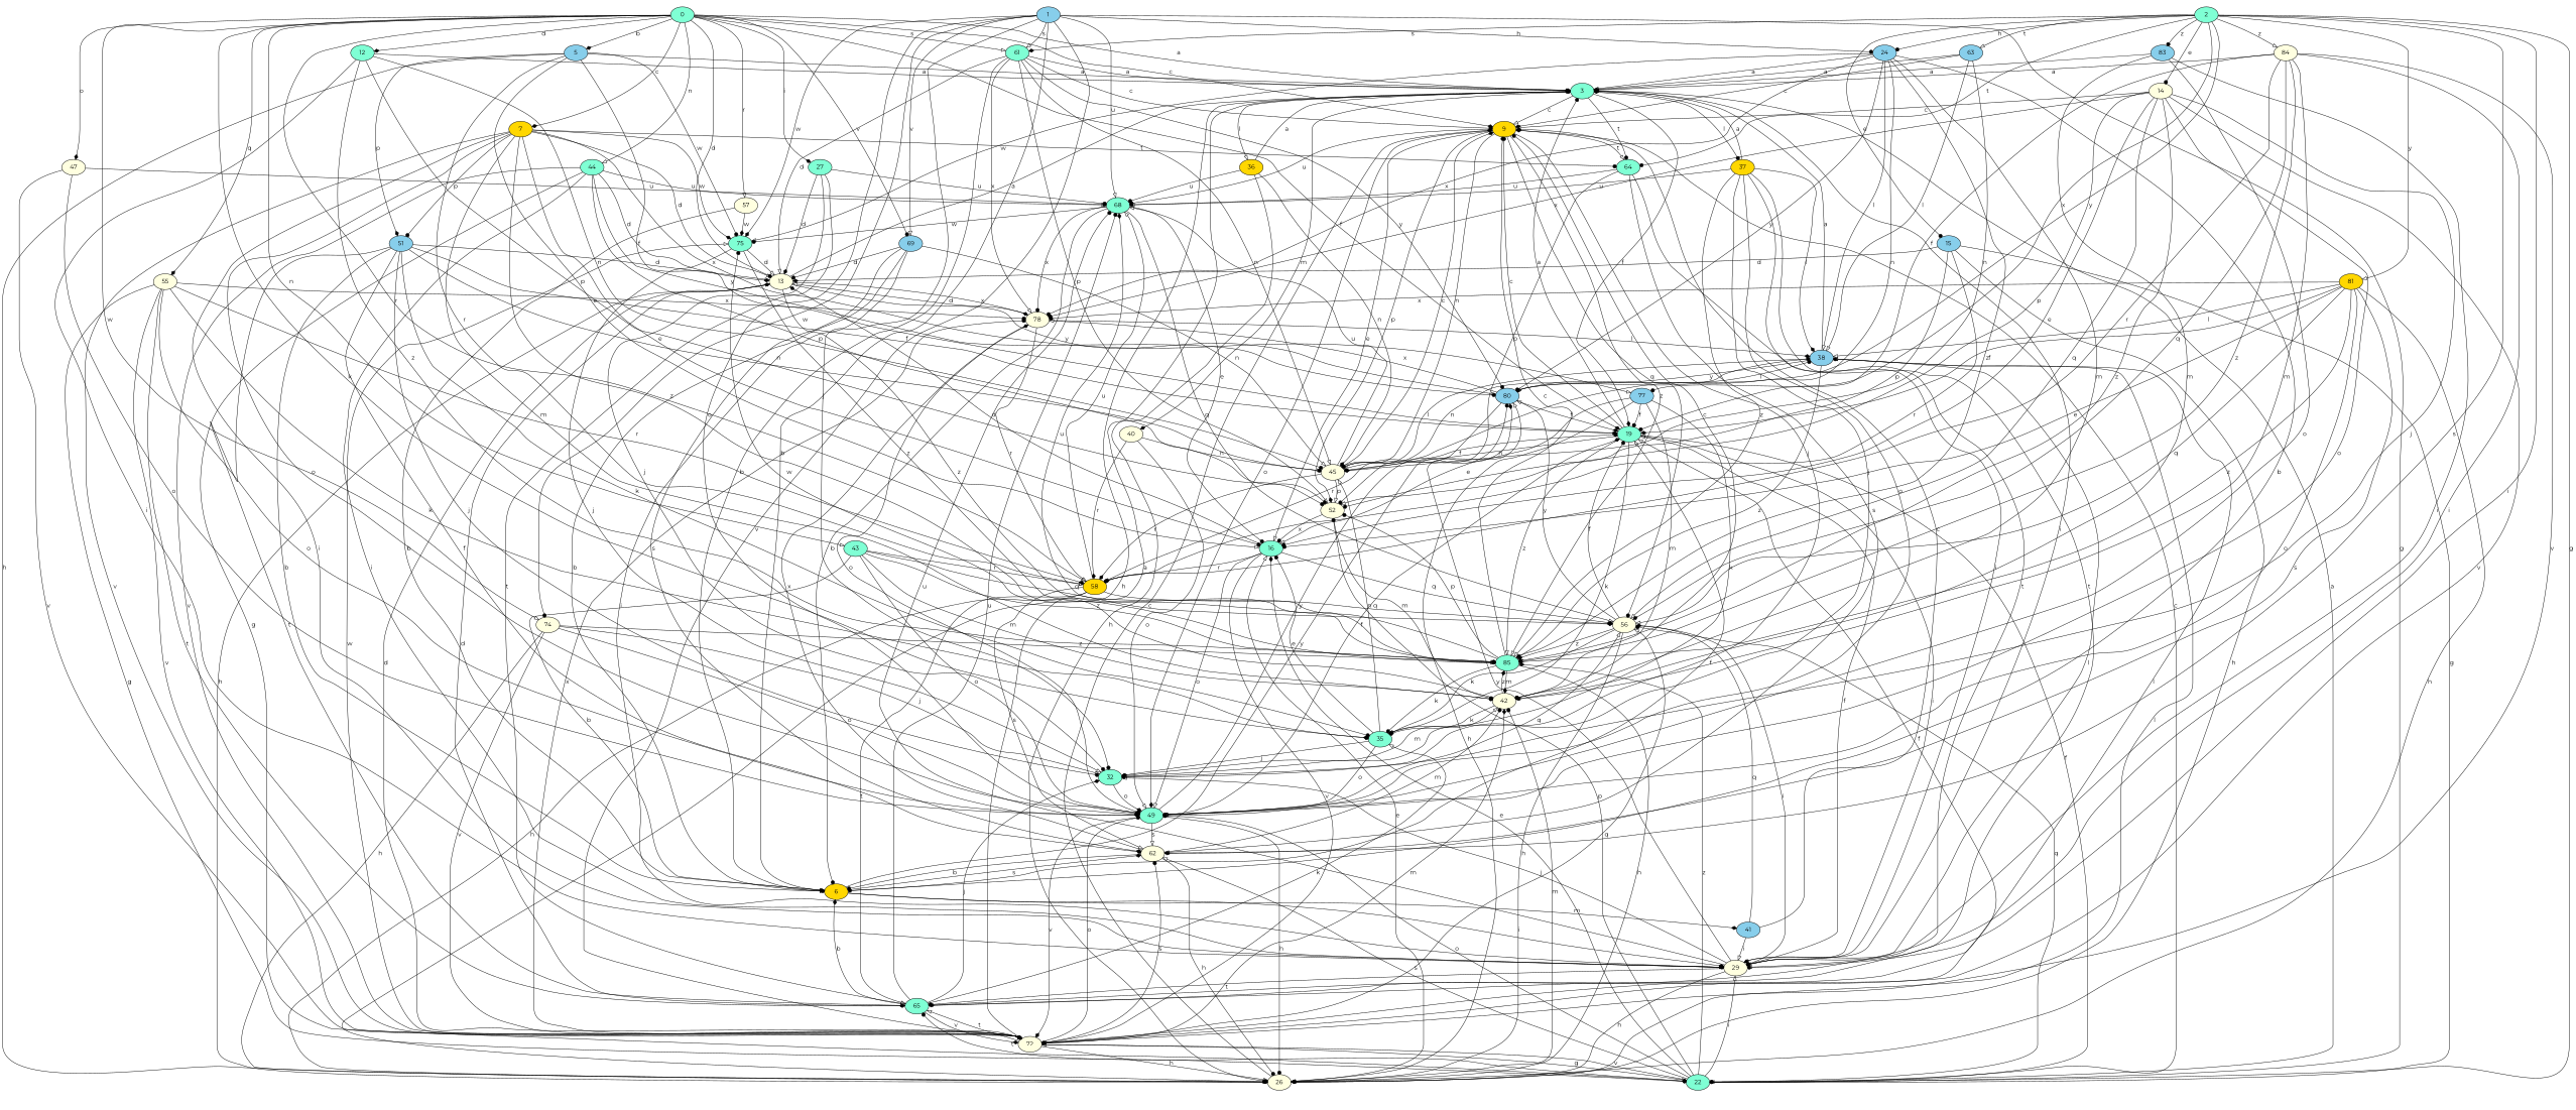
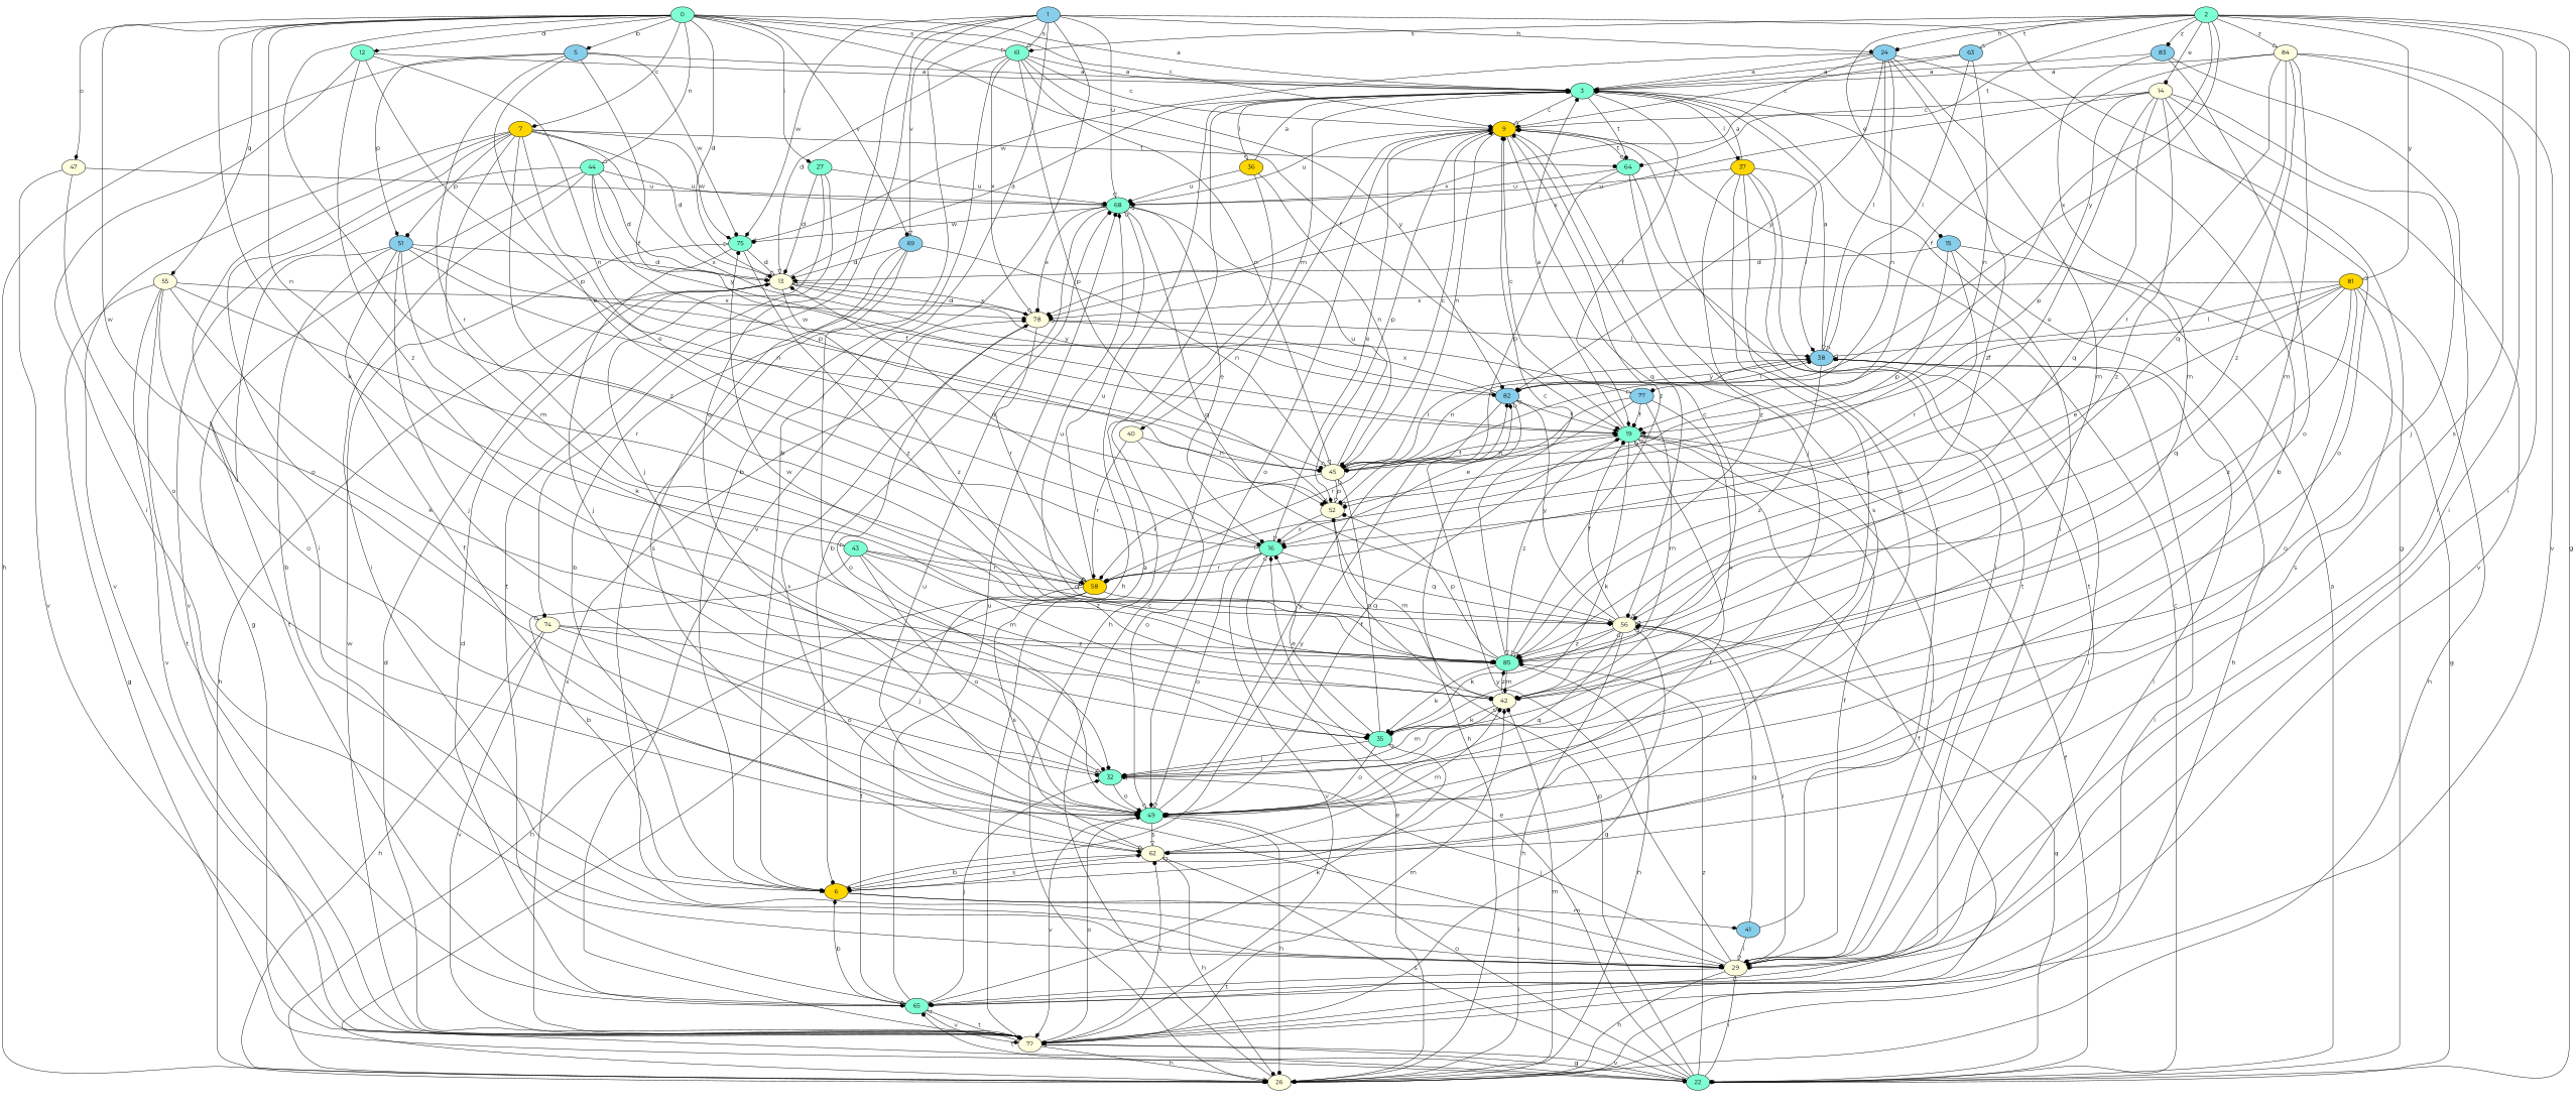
  strict digraph {
    fontname=Montserrat
    node [fillcolor=aquamarine fontname=Montserrat style=filled]
    edge [arrowhead=onormal fontname=Montserrat]
    0
    3
    5 [fillcolor=skyblue]
    7 [fillcolor=gold]
    9 [fillcolor=gold]
    12
    13 [fillcolor=lightyellow]
    19
    27
    35
    43
    44
    47 [fillcolor=lightyellow]
    55 [fillcolor=lightyellow]
-   57 [fillcolor=lightyellow]
    n16 [fillcolor=gold label=58]
    61
    69 [fillcolor=skyblue]
    74 [fillcolor=lightyellow]
    29 [fillcolor=lightyellow]
    64
    26 [fillcolor=lightyellow]
    36 [fillcolor=gold]
    37 [fillcolor=gold]
    40 [fillcolor=lightyellow]
    75
    16
    51 [fillcolor=skyblue]
    49
    72 [fillcolor=lightyellow]
    77 [fillcolor=skyblue]
    42 [fillcolor=lightyellow]
    85
    32
    68
    45 [fillcolor=lightyellow]
    52 [fillcolor=lightyellow]
    56 [fillcolor=lightyellow]
-   82 [fillcolor=skyblue label=80]
+   82 [fillcolor=skyblue]
    78 [fillcolor=lightyellow]
    65
    6 [fillcolor=gold]
    22
    62 [fillcolor=lightyellow]
    1 [fillcolor=skyblue]
    24 [fillcolor=skyblue]
    41 [fillcolor=skyblue]
    38 [fillcolor=skyblue]
    2
    14 [fillcolor=lightyellow]
    15 [fillcolor=skyblue]
    63 [fillcolor=skyblue]
    81 [fillcolor=gold]
    83 [fillcolor=skyblue]
    84 [fillcolor=lightyellow]
    0 -> 3 [label=a]
    0 -> 5 [arrowhead=diamond label=b]
    0 -> 7 [arrowhead=diamond label=c]
    0 -> 9 [arrowhead=diamond label=c]
    0 -> 12 [arrowhead=diamond label=d]
    0 -> 13 [arrowhead=dot label=d]
    0 -> 19 [arrowhead=diamond label=f]
    0 -> 27 [arrowhead=diamond label=i]
    0 -> 35 [arrowhead=diamond label=k]
    0 -> 43 [label=n]
    0 -> 44 [label=n]
    0 -> 47 [arrowhead=diamond label=o]
    0 -> 55 [arrowhead=diamond label=q]
-   0 -> 57 [label=r]
    0 -> n16 [label=r]
    0 -> 61 [label=s]
    0 -> 69 [arrowhead=dot label=v]
    0 -> 74 [label=w]
    3 -> 9 [label=c]
    3 -> 19 [arrowhead=diamond label=f]
    3 -> 29 [arrowhead=diamond label=i]
    3 -> 64 [arrowhead=dot label=t]
    3 -> 26 [arrowhead=diamond label=h]
    3 -> 36 [label=l]
    3 -> 37 [arrowhead=dot label=l]
    3 -> 40 [arrowhead=diamond label=m]
    5 -> 3 [arrowhead=diamond label=a]
    5 -> 19 [label=f]
    5 -> n16 [label=r]
    5 -> 26 [label=h]
    5 -> 75 [arrowhead=dot label=w]
    5 -> 16 [label=e]
    5 -> 51 [arrowhead=diamond label=p]
    7 -> 13 [label=d]
    7 -> 29 [arrowhead=diamond label=i]
    7 -> 64 [arrowhead=dot label=t]
    7 -> 75 [arrowhead=diamond label=w]
    7 -> 16 [arrowhead=dot label=e]
    7 -> 51 [arrowhead=dot label=p]
    7 -> 49 [arrowhead=diamond label=o]
    7 -> 72 [arrowhead=diamond label=v]
    7 -> 77 [label=x]
    7 -> 42 [arrowhead=dot label=m]
    7 -> 85 [arrowhead=dot label=z]
    9 -> 64 [label=t]
    9 -> 16 [label=e]
    9 -> 49 [arrowhead=diamond label=o]
    9 -> 85 [label=z]
    9 -> 32 [arrowhead=dot label=j]
    9 -> 68 [arrowhead=dot label=u]
    9 -> 45 [arrowhead=dot label=n]
    9 -> 52 [arrowhead=diamond label=p]
    9 -> 56 [arrowhead=dot label=q]
    12 -> 3 [label=a]
    12 -> 29 [label=i]
    12 -> 85 [label=z]
    12 -> 45 [arrowhead=dot label=n]
    12 -> 52 [arrowhead=dot label=p]
    13 -> 3 [label=a]
    13 -> 26 [label=h]
    13 -> 85 [label=z]
    13 -> 82 [label=y]
    13 -> 78 [arrowhead=diamond label=x]
    19 -> 3 [arrowhead=dot label=a]
    19 -> 9 [arrowhead=dot label=c]
    19 -> 35 [arrowhead=diamond label=k]
    19 -> 29 [label=i]
    19 -> 85 [label=z]
    19 -> 45 [arrowhead=dot label=n]
    27 -> 13 [arrowhead=diamond label=d]
    27 -> 32 [arrowhead=dot label=j]
    27 -> 68 [arrowhead=dot label=u]
    27 -> 65 [label=t]
    35 -> 16 [arrowhead=dot label=e]
    35 -> 49 [label=o]
    35 -> 32 [arrowhead=diamond label=j]
    35 -> 45 [label=n]
    43 -> n16 [label=r]
    43 -> 49 [arrowhead=diamond label=o]
    43 -> 42 [arrowhead=dot label=m]
    43 -> 85 [arrowhead=dot label=z]
    43 -> 56 [arrowhead=diamond label=q]
    43 -> 6 [label=b]
    44 -> 13 [arrowhead=diamond label=d]
    44 -> 29 [arrowhead=dot label=i]
    44 -> 72 [arrowhead=dot label=v]
    44 -> 68 [label=u]
    44 -> 52 [arrowhead=dot label=p]
    44 -> 82 [arrowhead=dot label=y]
    44 -> 22 [arrowhead=dot label=g]
    47 -> 49 [arrowhead=dot label=o]
    47 -> 72 [arrowhead=diamond label=v]
    47 -> 68 [arrowhead=dot label=u]
    55 -> 35 [arrowhead=dot label=k]
    55 -> n16 [arrowhead=diamond label=r]
    55 -> 49 [arrowhead=diamond label=o]
    55 -> 72 [arrowhead=diamond label=v]
    55 -> 78 [arrowhead=dot label=x]
    55 -> 65 [arrowhead=diamond label=t]
    55 -> 22 [arrowhead=dot label=g]
-   57 -> 75 [arrowhead=diamond label=w]
-   57 -> 6 [label=b]
    n16 -> 26 [arrowhead=diamond label=h]
    n16 -> 68 [label=u]
    n16 -> 56 [arrowhead=diamond label=q]
    n16 -> 65 [label=t]
    n16 -> 62 [label=s]
    61 -> 3 [label=a]
    61 -> 9 [arrowhead=dot label=c]
    61 -> 13 [label=d]
    61 -> 45 [label=n]
    61 -> 52 [label=p]
    61 -> 82 [arrowhead=dot label=y]
    61 -> 78 [label=x]
    61 -> 6 [label=b]
    69 -> 13 [arrowhead=dot label=d]
    69 -> 29 [label=i]
    69 -> 45 [label=n]
    69 -> 6 [label=b]
    69 -> 62 [arrowhead=diamond label=s]
    74 -> 26 [arrowhead=dot label=h]
    74 -> 49 [arrowhead=dot label=o]
    74 -> 72 [arrowhead=diamond label=v]
    74 -> 85 [arrowhead=dot label=z]
    74 -> 32 [label=j]
    29 -> 19 [label=f]
    29 -> 26 [arrowhead=diamond label=h]
    29 -> 32 [label=j]
    29 -> 68 [arrowhead=dot label=u]
    29 -> 82 [label=y]
    29 -> 65 [arrowhead=dot label=t]
    29 -> 38 [label=l]
    64 -> 68 [label=u]
    64 -> 52 [arrowhead=dot label=p]
    64 -> 65 [label=t]
    64 -> 62 [label=s]
    26 -> 9 [arrowhead=diamond label=c]
    26 -> 16 [label=e]
    26 -> 42 [arrowhead=dot label=m]
    26 -> 38 [label=l]
    36 -> 3 [arrowhead=dot label=a]
    36 -> 26 [arrowhead=diamond label=h]
    36 -> 68 [arrowhead=dot label=u]
    36 -> 45 [arrowhead=diamond label=n]
    37 -> 3 [arrowhead=diamond label=a]
    37 -> 29 [arrowhead=dot label=i]
    37 -> 49 [label=o]
    37 -> 85 [label=z]
    37 -> 32 [label=j]
-   37 -> 68 [arrowhead=dot label=u]
+   37 -> 68 [arrowhead=diamond label=u]
    37 -> 65 [arrowhead=diamond label=t]
    37 -> 38 [arrowhead=diamond label=l]
    40 -> n16 [arrowhead=diamond label=r]
    40 -> 49 [label=o]
    40 -> 45 [label=n]
    75 -> 13 [label=d]
    75 -> 85 [label=z]
    75 -> 32 [label=j]
    16 -> 13 [arrowhead=diamond label=d]
    16 -> n16 [arrowhead=dot label=r]
    16 -> 49 [label=o]
    16 -> 72 [label=v]
    16 -> 56 [arrowhead=diamond label=q]
    51 -> 13 [label=d]
    51 -> 19 [arrowhead=diamond label=f]
    51 -> 35 [arrowhead=dot label=k]
    51 -> 32 [arrowhead=dot label=j]
    51 -> 45 [arrowhead=dot label=n]
    51 -> 65 [label=t]
    51 -> 6 [arrowhead=dot label=b]
    51 -> 62 [arrowhead=dot label=f]
    49 -> 19 [arrowhead=diamond label=f]
    49 -> 26 [arrowhead=dot label=h]
    49 -> 72 [arrowhead=diamond label=v]
    49 -> 56 [label=q]
    49 -> 82 [arrowhead=dot label=y]
    49 -> 62 [label=s]
    72 -> 3 [arrowhead=diamond label=a]
    72 -> 13 [label=d]
    72 -> 19 [label=f]
    72 -> 26 [label=h]
    72 -> 75 [label=w]
    72 -> 49 [arrowhead=dot label=o]
    72 -> 42 [arrowhead=diamond label=m]
    72 -> 56 [label=q]
    72 -> 78 [arrowhead=dot label=x]
    72 -> 65 [label=t]
    72 -> 22 [label=g]
    72 -> 62 [arrowhead=dot label=s]
    77 -> 19 [arrowhead=dot label=f]
    77 -> 35 [label=k]
    77 -> 26 [label=h]
    77 -> 16 [label=e]
    77 -> 42 [arrowhead=dot label=m]
    42 -> 9 [arrowhead=dot label=c]
    42 -> 35 [arrowhead=dot label=k]
    42 -> 75 [arrowhead=dot label=w]
    42 -> 85 [arrowhead=diamond label=z]
    85 -> 9 [arrowhead=dot label=c]
    85 -> 35 [arrowhead=dot label=k]
    85 -> 26 [label=h]
    85 -> 42 [arrowhead=diamond label=m]
    85 -> 68 [arrowhead=diamond label=u]
    85 -> 52 [arrowhead=dot label=p]
    32 -> 49 [arrowhead=diamond label=o]
    32 -> 42 [label=m]
    68 -> 75 [arrowhead=dot label=w]
    68 -> 16 [arrowhead=dot label=e]
    68 -> 56 [label=q]
    68 -> 78 [arrowhead=dot label=x]
    68 -> 6 [arrowhead=dot label=b]
    45 -> 9 [arrowhead=diamond label=c]
    45 -> 19 [arrowhead=dot label=f]
    45 -> n16 [arrowhead=diamond label=r]
    45 -> 68 [label=u]
    45 -> 52 [label=p]
    45 -> 38 [arrowhead=dot label=l]
    52 -> 16 [arrowhead=dot label=x]
    52 -> 42 [arrowhead=dot label=m]
    56 -> 19 [arrowhead=dot label=f]
    56 -> 35 [label=k]
    56 -> 29 [arrowhead=dot label=i]
    56 -> 26 [arrowhead=diamond label=h]
    56 -> 85 [arrowhead=diamond label=z]
    56 -> 82 [label=y]
    82 -> 19 [arrowhead=diamond label=f]
    82 -> n16 [label=r]
    82 -> 78 [label=x]
    82 -> 38 [arrowhead=dot label=l]
    78 -> 13 [label=d]
    78 -> n16 [label=r]
    78 -> 49 [arrowhead=dot label=o]
    78 -> 38 [arrowhead=diamond label=l]
    65 -> 13 [arrowhead=diamond label=d]
    65 -> 35 [label=k]
    65 -> 72 [arrowhead=diamond label=v]
    65 -> 32 [arrowhead=diamond label=j]
    65 -> 68 [arrowhead=dot label=u]
    65 -> 6 [arrowhead=diamond label=b]
    65 -> 38 [arrowhead=dot label=l]
    6 -> 19 [label=f]
    6 -> 29 [arrowhead=diamond label=i]
    6 -> 82 [arrowhead=diamond label=y]
    6 -> 62 [arrowhead=diamond label=s]
    6 -> 41 [arrowhead=diamond label=m]
    22 -> 3 [arrowhead=diamond label=a]
    22 -> 9 [arrowhead=diamond label=c]
    22 -> 19 [label=f]
    22 -> 29 [label=i]
    22 -> 16 [arrowhead=diamond label=e]
    22 -> 49 [arrowhead=dot label=o]
    22 -> 72 [label=v]
    22 -> 85 [arrowhead=diamond label=z]
    22 -> 52 [arrowhead=dot label=p]
    22 -> 56 [arrowhead=dot label=q]
    22 -> 65 [arrowhead=dot label=t]
    22 -> 62 [label=s]
    62 -> 26 [arrowhead=dot label=h]
    62 -> 42 [arrowhead=dot label=m]
    62 -> 78 [arrowhead=diamond label=x]
    62 -> 6 [arrowhead=dot label=b]
    1 -> 61 [label=s]
    1 -> 69 [label=v]
    1 -> 74 [arrowhead=dot label=w]
    1 -> 75 [arrowhead=diamond label=w]
    1 -> 49 [label=o]
    1 -> 72 [arrowhead=diamond label=v]
    1 -> 32 [arrowhead=dot label=j]
    1 -> 68 [label=u]
    1 -> 6 [arrowhead=diamond label=b]
    1 -> 22 [arrowhead=dot label=g]
    1 -> 24 [arrowhead=dot label=h]
    24 -> 3 [label=a]
    24 -> 75 [label=w]
    24 -> 42 [arrowhead=dot label=m]
    24 -> 85 [label=z]
    24 -> 45 [label=n]
    24 -> 82 [arrowhead=dot label=y]
    24 -> 78 [arrowhead=dot label=x]
    24 -> 6 [arrowhead=dot label=b]
    24 -> 38 [label=l]
    41 -> 9 [arrowhead=diamond label=c]
    41 -> 29 [label=i]
    41 -> 56 [arrowhead=diamond label=q]
    38 -> 3 [arrowhead=dot label=a]
    38 -> 85 [arrowhead=diamond label=z]
    38 -> 45 [arrowhead=dot label=n]
    38 -> 82 [arrowhead=dot label=y]
    2 -> 61 [arrowhead=diamond label=s]
    2 -> 29 [arrowhead=dot label=i]
    2 -> 64 [arrowhead=dot label=t]
    2 -> 77 [arrowhead=dot label=x]
    2 -> 82 [label=y]
    2 -> 22 [label=g]
    2 -> 62 [label=s]
    2 -> 24 [arrowhead=dot label=h]
    2 -> 14 [arrowhead=dot label=e]
    2 -> 15 [arrowhead=dot label=e]
    2 -> 63 [label=t]
    2 -> 81 [label=y]
    2 -> 83 [arrowhead=dot label=z]
    2 -> 84 [label=z]
    14 -> 9 [label=c]
    14 -> 16 [arrowhead=dot label=e]
    14 -> 49 [arrowhead=dot label=o]
    14 -> 72 [arrowhead=dot label=v]
    14 -> 85 [arrowhead=dot label=z]
    14 -> 32 [arrowhead=dot label=j]
    14 -> 52 [label=p]
    14 -> 56 [label=q]
    14 -> 78 [arrowhead=dot label=x]
    15 -> 13 [arrowhead=diamond label=d]
    15 -> n16 [label=r]
    15 -> 26 [label=h]
    15 -> 52 [arrowhead=dot label=p]
    15 -> 22 [arrowhead=dot label=g]
    63 -> 3 [label=a]
    63 -> 9 [arrowhead=diamond label=c]
    63 -> 45 [arrowhead=diamond label=n]
    63 -> 38 [label=l]
    81 -> 19 [arrowhead=diamond label=f]
    81 -> 26 [label=h]
    81 -> 16 [arrowhead=dot label=e]
    81 -> 49 [label=o]
    81 -> 85 [arrowhead=dot label=z]
    81 -> 56 [label=q]
    81 -> 78 [arrowhead=dot label=x]
    81 -> 62 [arrowhead=diamond label=s]
    81 -> 38 [label=l]
    83 -> 3 [arrowhead=diamond label=a]
    83 -> 29 [label=i]
    83 -> 49 [label=o]
    83 -> 42 [arrowhead=diamond label=m]
    84 -> 3 [arrowhead=diamond label=a]
    84 -> 19 [arrowhead=dot label=f]
    84 -> n16 [arrowhead=diamond label=r]
    84 -> 29 [label=i]
    84 -> 72 [arrowhead=diamond label=v]
    84 -> 42 [label=m]
    84 -> 85 [label=z]
    84 -> 56 [arrowhead=diamond label=q]
  }
